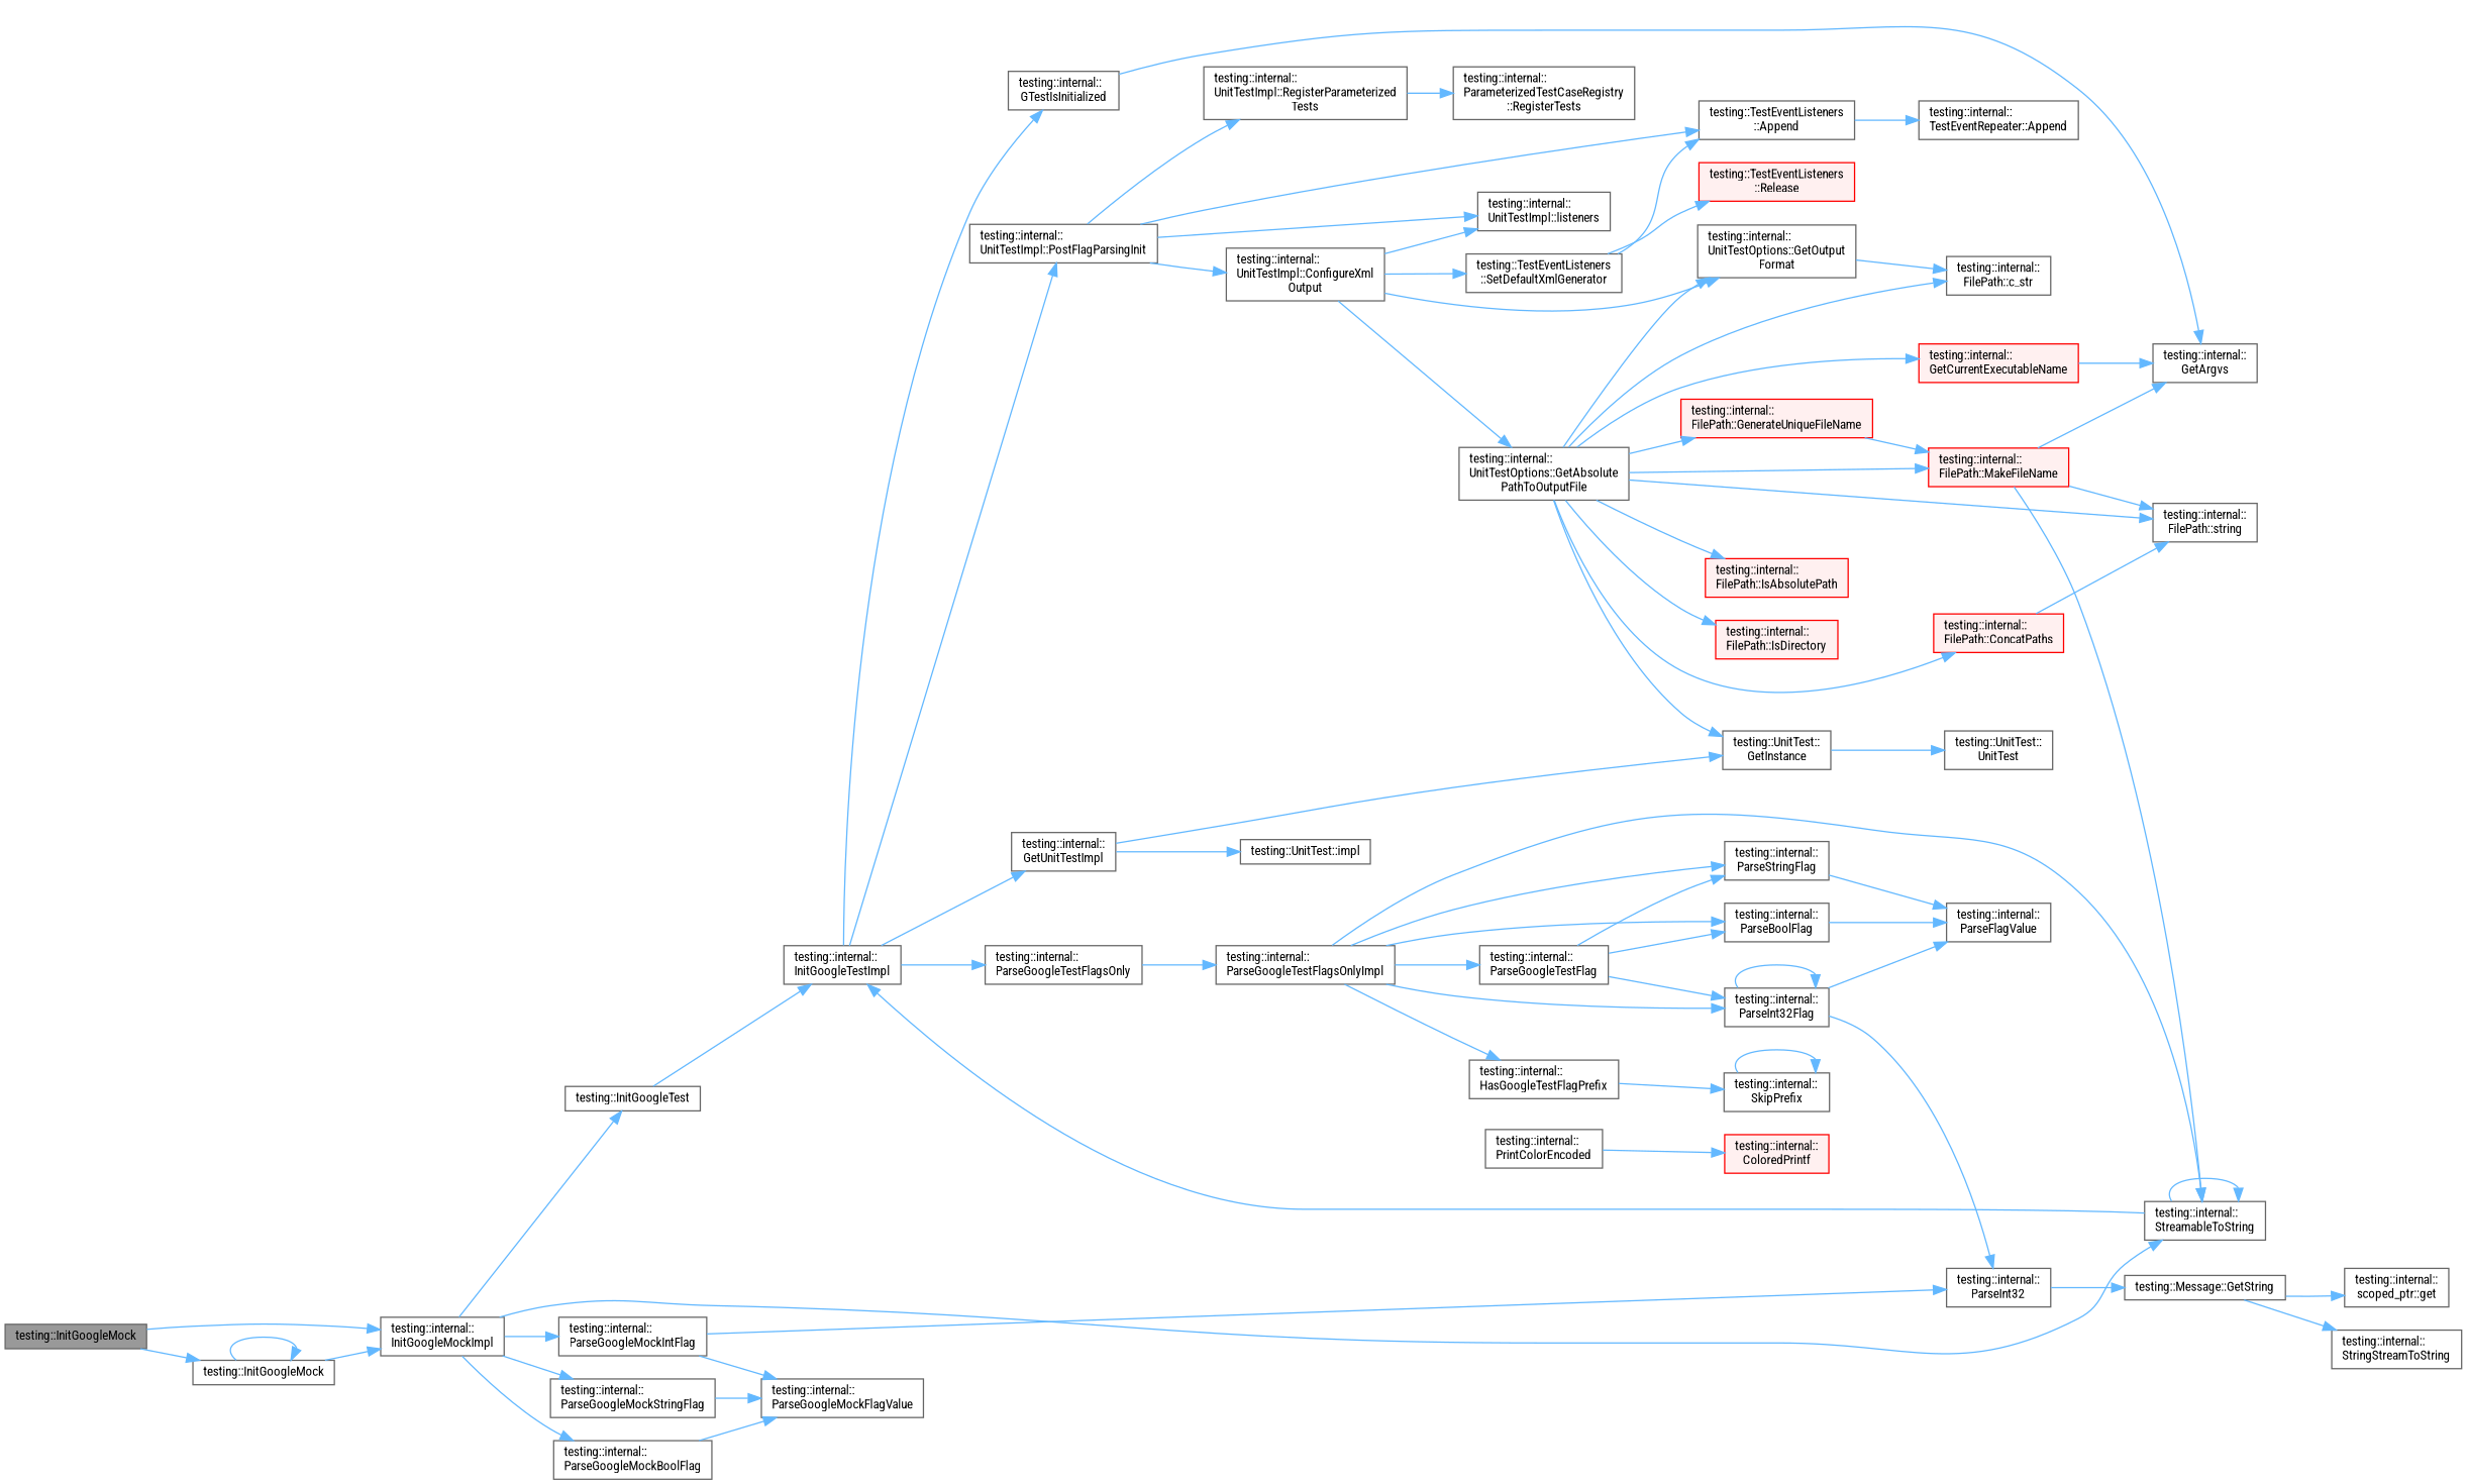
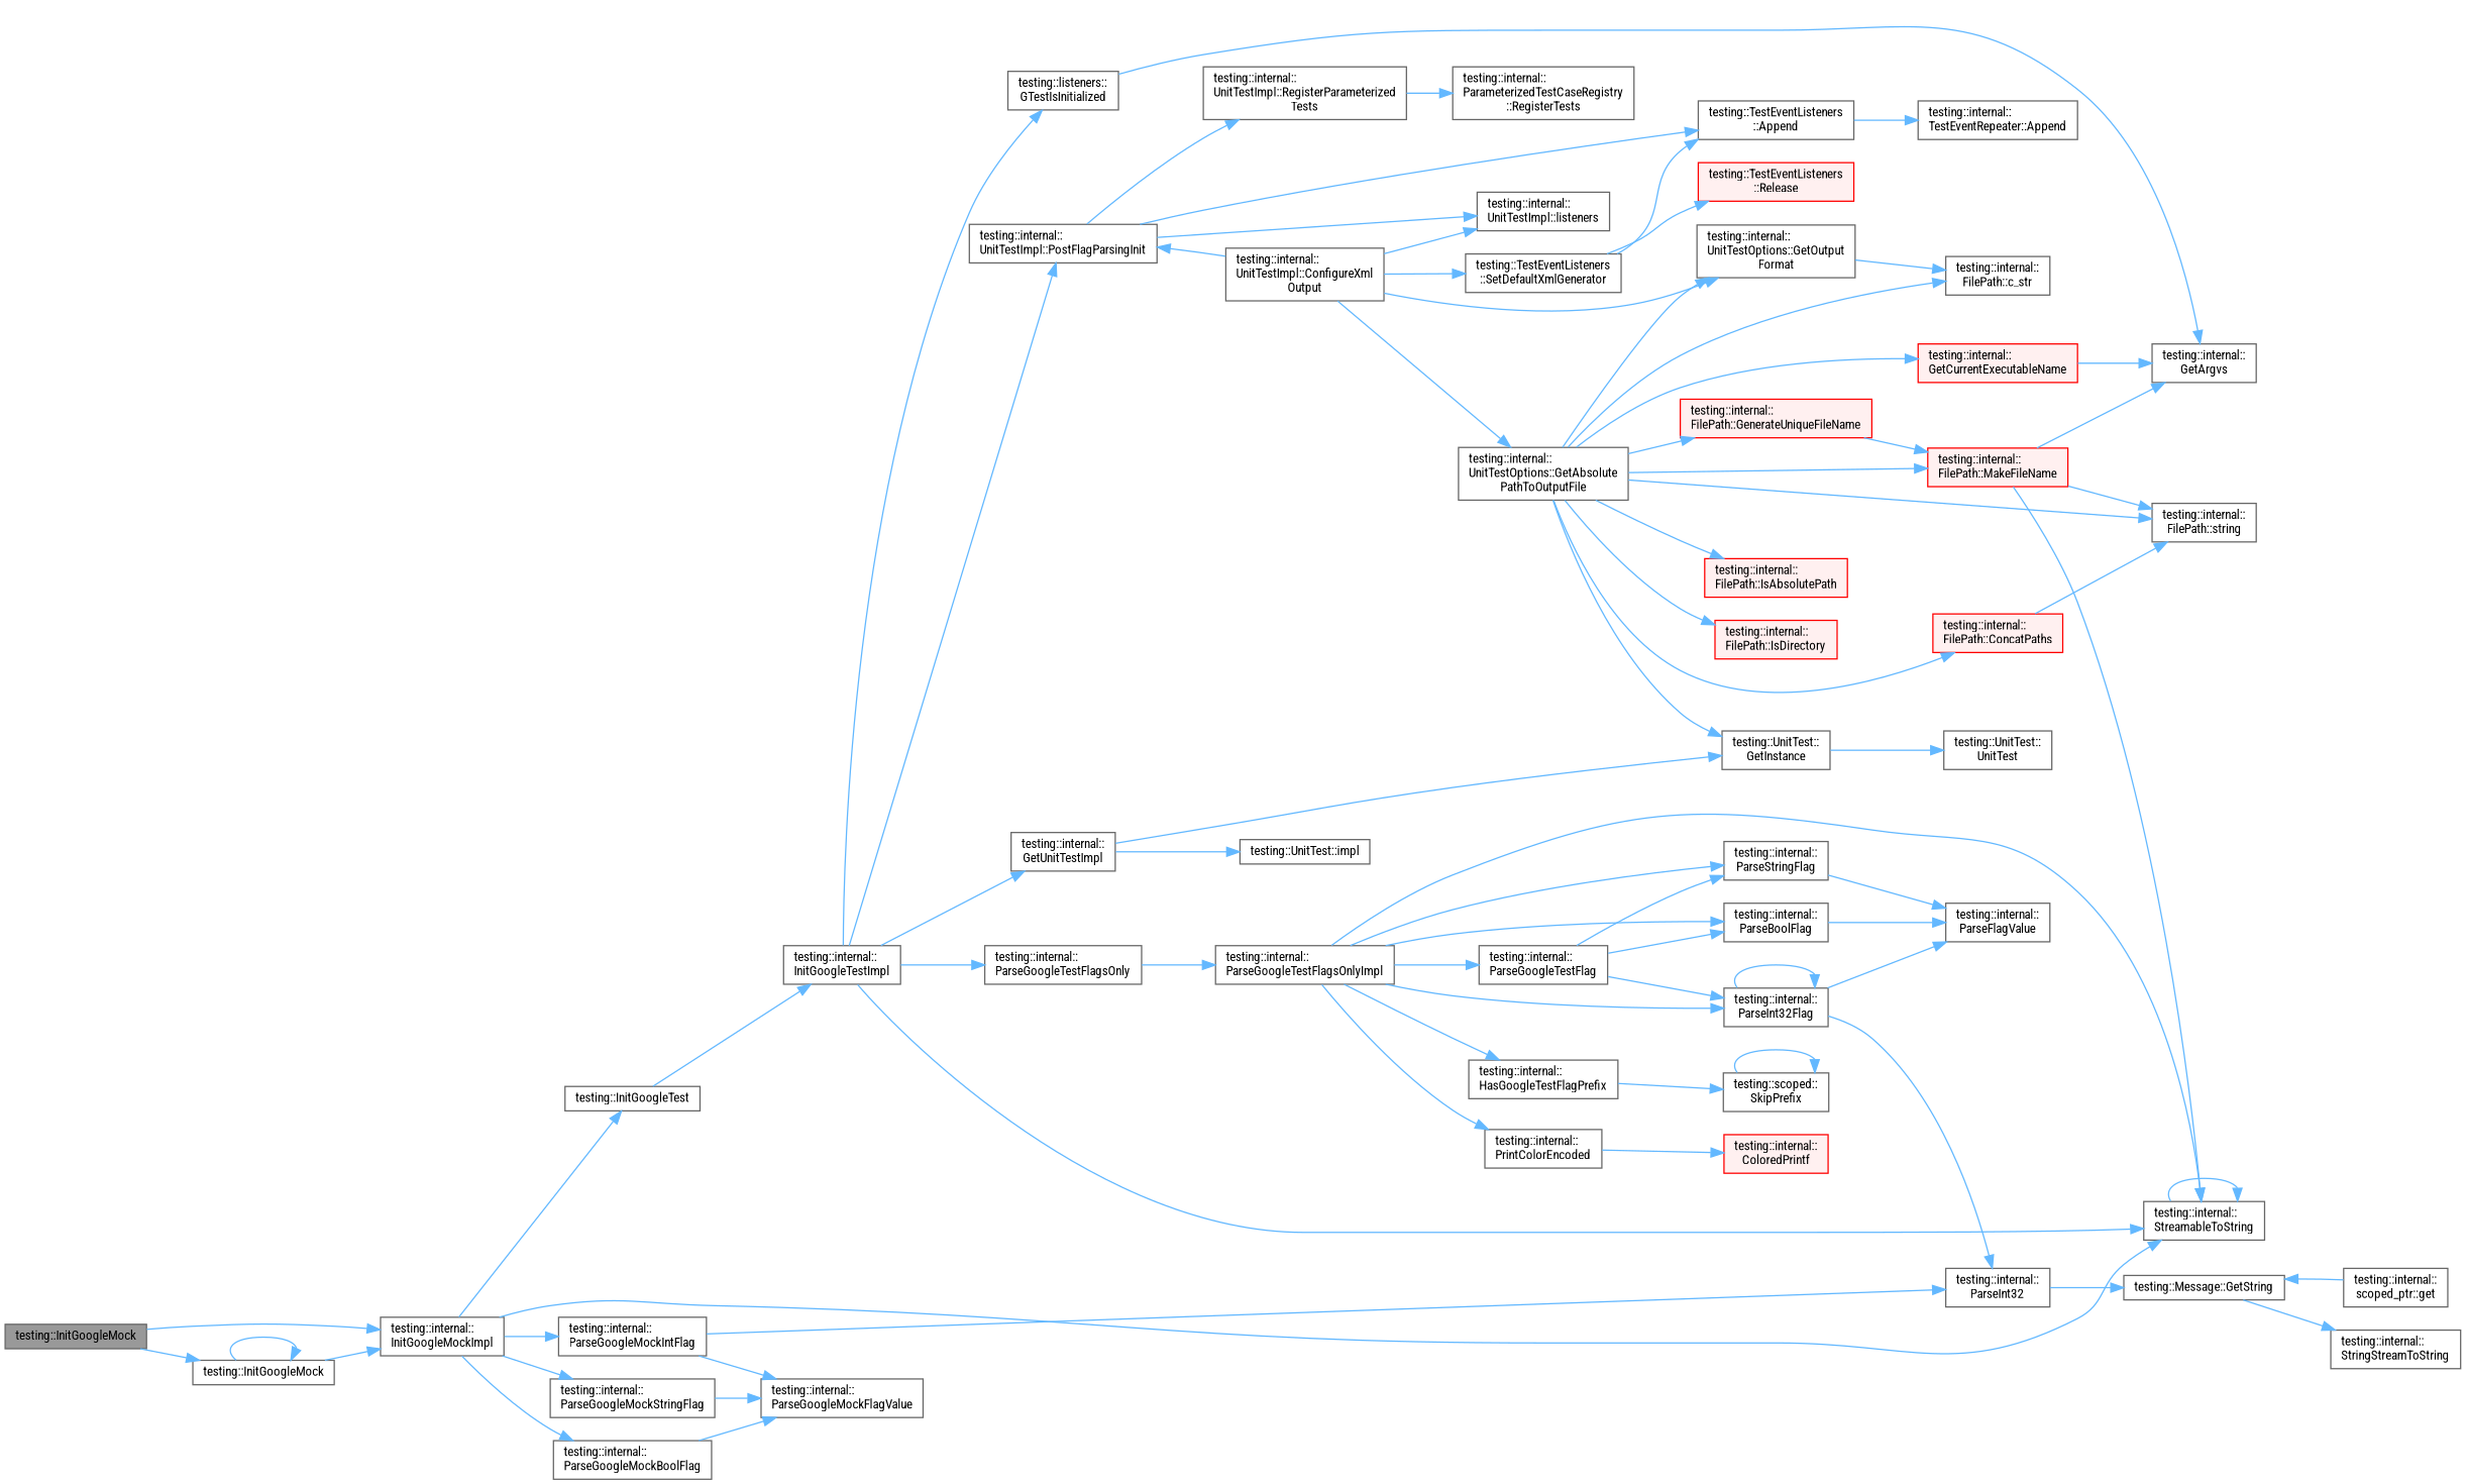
  digraph {
    fontname="Roboto Condensed"
    rankdir=LR
    node [color=grey40 fillcolor=white fontname="Roboto Condensed" fontsize=10 shape=box style=filled]
    edge [color=steelblue1 fontname="Roboto Condensed" fontsize=10 labelfontname=Helvetica labelfontsize=10 style=solid]
    n1 [color=gray40 fillcolor=grey60 fontcolor=black height=0.2 label="testing::InitGoogleMock" width=0.4]
    n2 [height=0.2 label="testing::InitGoogleMock" width=0.4]
    n3 [height=0.2 label="testing::internal::\lInitGoogleMockImpl" width=0.4]
    n4 [height=0.2 label="testing::InitGoogleTest" width=0.4]
    n5 [height=0.2 label="testing::internal::\lStreamableToString" width=0.4]
    n6 [height=0.2 label="testing::internal::\lParseGoogleMockBoolFlag" width=0.4]
    n7 [height=0.2 label="testing::internal::\lParseGoogleMockIntFlag" width=0.4]
    n8 [height=0.2 label="testing::internal::\lParseGoogleMockStringFlag" width=0.4]
    n9 [height=0.2 label="testing::internal::\lInitGoogleTestImpl" width=0.4]
    n10 [height=0.2 label="testing::internal::\lParseGoogleMockFlagValue" width=0.4]
    n11 [height=0.2 label="testing::internal::\lParseInt32" width=0.4]
    n12 [height=0.2 label="testing::internal::\lGetUnitTestImpl" width=0.4]
-   n13 [height=0.2 label="testing::internal::\lGTestIsInitialized" width=0.4]
+   n13 [height=0.2 label="testing::listeners::\lGTestIsInitialized" width=0.4]
    n14 [height=0.2 label="testing::internal::\lParseGoogleTestFlagsOnly" width=0.4]
    n15 [height=0.2 label="testing::internal::\lUnitTestImpl::PostFlagParsingInit" width=0.4]
    n16 [height=0.2 label="testing::UnitTest::\lGetInstance" width=0.4]
    n17 [height=0.2 label="testing::UnitTest::impl" width=0.4]
    n18 [height=0.2 label="testing::internal::\lGetArgvs" width=0.4]
    n19 [height=0.2 label="testing::internal::\lParseGoogleTestFlagsOnlyImpl" width=0.4]
    n20 [height=0.2 label="testing::TestEventListeners\l::Append" width=0.4]
    n21 [height=0.2 label="testing::internal::\lUnitTestImpl::ConfigureXml\lOutput" width=0.4]
    n22 [height=0.2 label="testing::internal::\lUnitTestImpl::listeners" width=0.4]
    n23 [height=0.2 label="testing::internal::\lUnitTestImpl::RegisterParameterized\lTests" width=0.4]
    n24 [height=0.2 label="testing::UnitTest::\lUnitTest" width=0.4]
    n25 [height=0.2 label="testing::internal::\lHasGoogleTestFlagPrefix" width=0.4]
    n26 [height=0.2 label="testing::internal::\lParseBoolFlag" width=0.4]
    n27 [height=0.2 label="testing::internal::\lParseGoogleTestFlag" width=0.4]
    n28 [height=0.2 label="testing::internal::\lParseInt32Flag" width=0.4]
    n29 [height=0.2 label="testing::internal::\lParseStringFlag" width=0.4]
    n30 [height=0.2 label="testing::internal::\lPrintColorEncoded" width=0.4]
-   n31 [height=0.2 label="testing::internal::\lSkipPrefix" width=0.4]
+   n31 [height=0.2 label="testing::scoped::\lSkipPrefix" width=0.4]
    n32 [height=0.2 label="testing::internal::\lParseFlagValue" width=0.4]
    n33 [color=red fillcolor="#FFF0F0" height=0.2 label="testing::internal::\lColoredPrintf" width=0.4]
    n34 [height=0.2 label="testing::Message::GetString" width=0.4]
    n35 [height=0.2 label="testing::internal::\lscoped_ptr::get" width=0.4]
    n36 [height=0.2 label="testing::internal::\lStringStreamToString" width=0.4]
    n37 [height=0.2 label="testing::internal::\lTestEventRepeater::Append" width=0.4]
    n38 [height=0.2 label="testing::internal::\lUnitTestOptions::GetAbsolute\lPathToOutputFile" width=0.4]
    n39 [height=0.2 label="testing::internal::\lUnitTestOptions::GetOutput\lFormat" width=0.4]
    n40 [height=0.2 label="testing::TestEventListeners\l::SetDefaultXmlGenerator" width=0.4]
    n41 [height=0.2 label="testing::internal::\lParameterizedTestCaseRegistry\l::RegisterTests" width=0.4]
    n42 [height=0.2 label="testing::internal::\lFilePath::c_str" width=0.4]
    n43 [color=red fillcolor="#FFF0F0" height=0.2 label="testing::internal::\lFilePath::ConcatPaths" width=0.4]
    n44 [height=0.2 label="testing::internal::\lFilePath::string" width=0.4]
    n45 [color=red fillcolor="#FFF0F0" height=0.2 label="testing::internal::\lFilePath::GenerateUniqueFileName" width=0.4]
    n46 [color=red fillcolor="#FFF0F0" height=0.2 label="testing::internal::\lFilePath::MakeFileName" width=0.4]
    n47 [color=red fillcolor="#FFF0F0" height=0.2 label="testing::internal::\lGetCurrentExecutableName" width=0.4]
    n48 [color=red fillcolor="#FFF0F0" height=0.2 label="testing::internal::\lFilePath::IsAbsolutePath" width=0.4]
    n49 [color=red fillcolor="#FFF0F0" height=0.2 label="testing::internal::\lFilePath::IsDirectory" width=0.4]
    n50 [color=red fillcolor="#FFF0F0" height=0.2 label="testing::TestEventListeners\l::Release" width=0.4]
    n1 -> n2
    n1 -> n3
    n2 -> n2
    n2 -> n3
    n3 -> n4
    n3 -> n5
    n3 -> n6
    n3 -> n7
    n3 -> n8
    n4 -> n9
    n5 -> n5
    n6 -> n10
    n7 -> n10
    n7 -> n11
    n8 -> n10
-   n5 -> n9
+   n9 -> n5
    n9 -> n12
    n9 -> n13
    n9 -> n14
    n9 -> n15
    n11 -> n34
    n12 -> n16
    n12 -> n17
    n13 -> n18
    n14 -> n19
    n15 -> n20
-   n15 -> n21
+   n21 -> n15
    n15 -> n22
    n15 -> n23
    n16 -> n24
    n19 -> n5
    n19 -> n25
    n19 -> n26
    n19 -> n27
    n19 -> n28
    n19 -> n29
+   n19 -> n30
    n20 -> n37
    n21 -> n22
    n21 -> n38
    n21 -> n39
    n21 -> n40
    n23 -> n41
    n25 -> n31
    n26 -> n32
    n27 -> n26
    n27 -> n28
    n27 -> n29
    n28 -> n11
    n28 -> n28
    n28 -> n32
    n29 -> n32
    n30 -> n33
    n31 -> n31
-   n34 -> n35
+   n35 -> n34
    n34 -> n36
    n38 -> n16
    n38 -> n39
    n38 -> n42
    n38 -> n43
    n38 -> n44
    n38 -> n45
    n38 -> n46
    n38 -> n47
    n38 -> n48
    n38 -> n49
    n39 -> n42
    n40 -> n20
    n40 -> n50
    n43 -> n44
    n45 -> n46
    n46 -> n5
    n46 -> n18
    n46 -> n44
    n47 -> n18
  }
